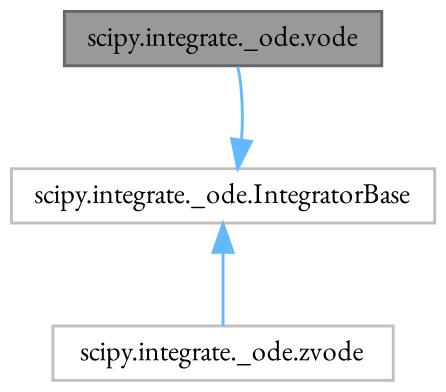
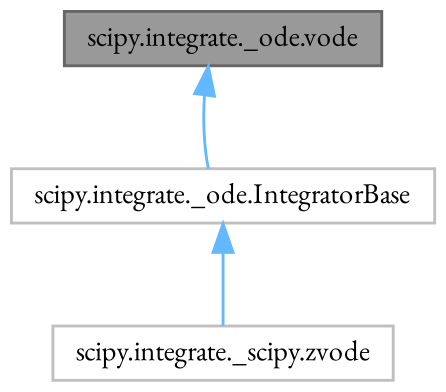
  digraph {
    fontname="EB Garamond"
    node [color=grey75 fillcolor=white fontname="EB Garamond" fontsize=10 shape=box style=filled]
    edge [color=steelblue1 dir=back fontname="EB Garamond" fontsize=10 labelfontname=Helvetica labelfontsize=10 style=solid]
    n1 [color=gray40 fillcolor=grey60 fontcolor=black height=0.2 label="scipy.integrate._ode.vode" width=0.4]
-   n2 [height=0.2 label="scipy.integrate._ode.zvode" width=0.4]
+   n2 [height=0.2 label="scipy.integrate._scipy.zvode" width=0.4]
    n3 [height=0.2 label="scipy.integrate._ode.IntegratorBase" width=0.4]
-   n3 -> n1
+   n1 -> n3
    n3 -> n2
  }
